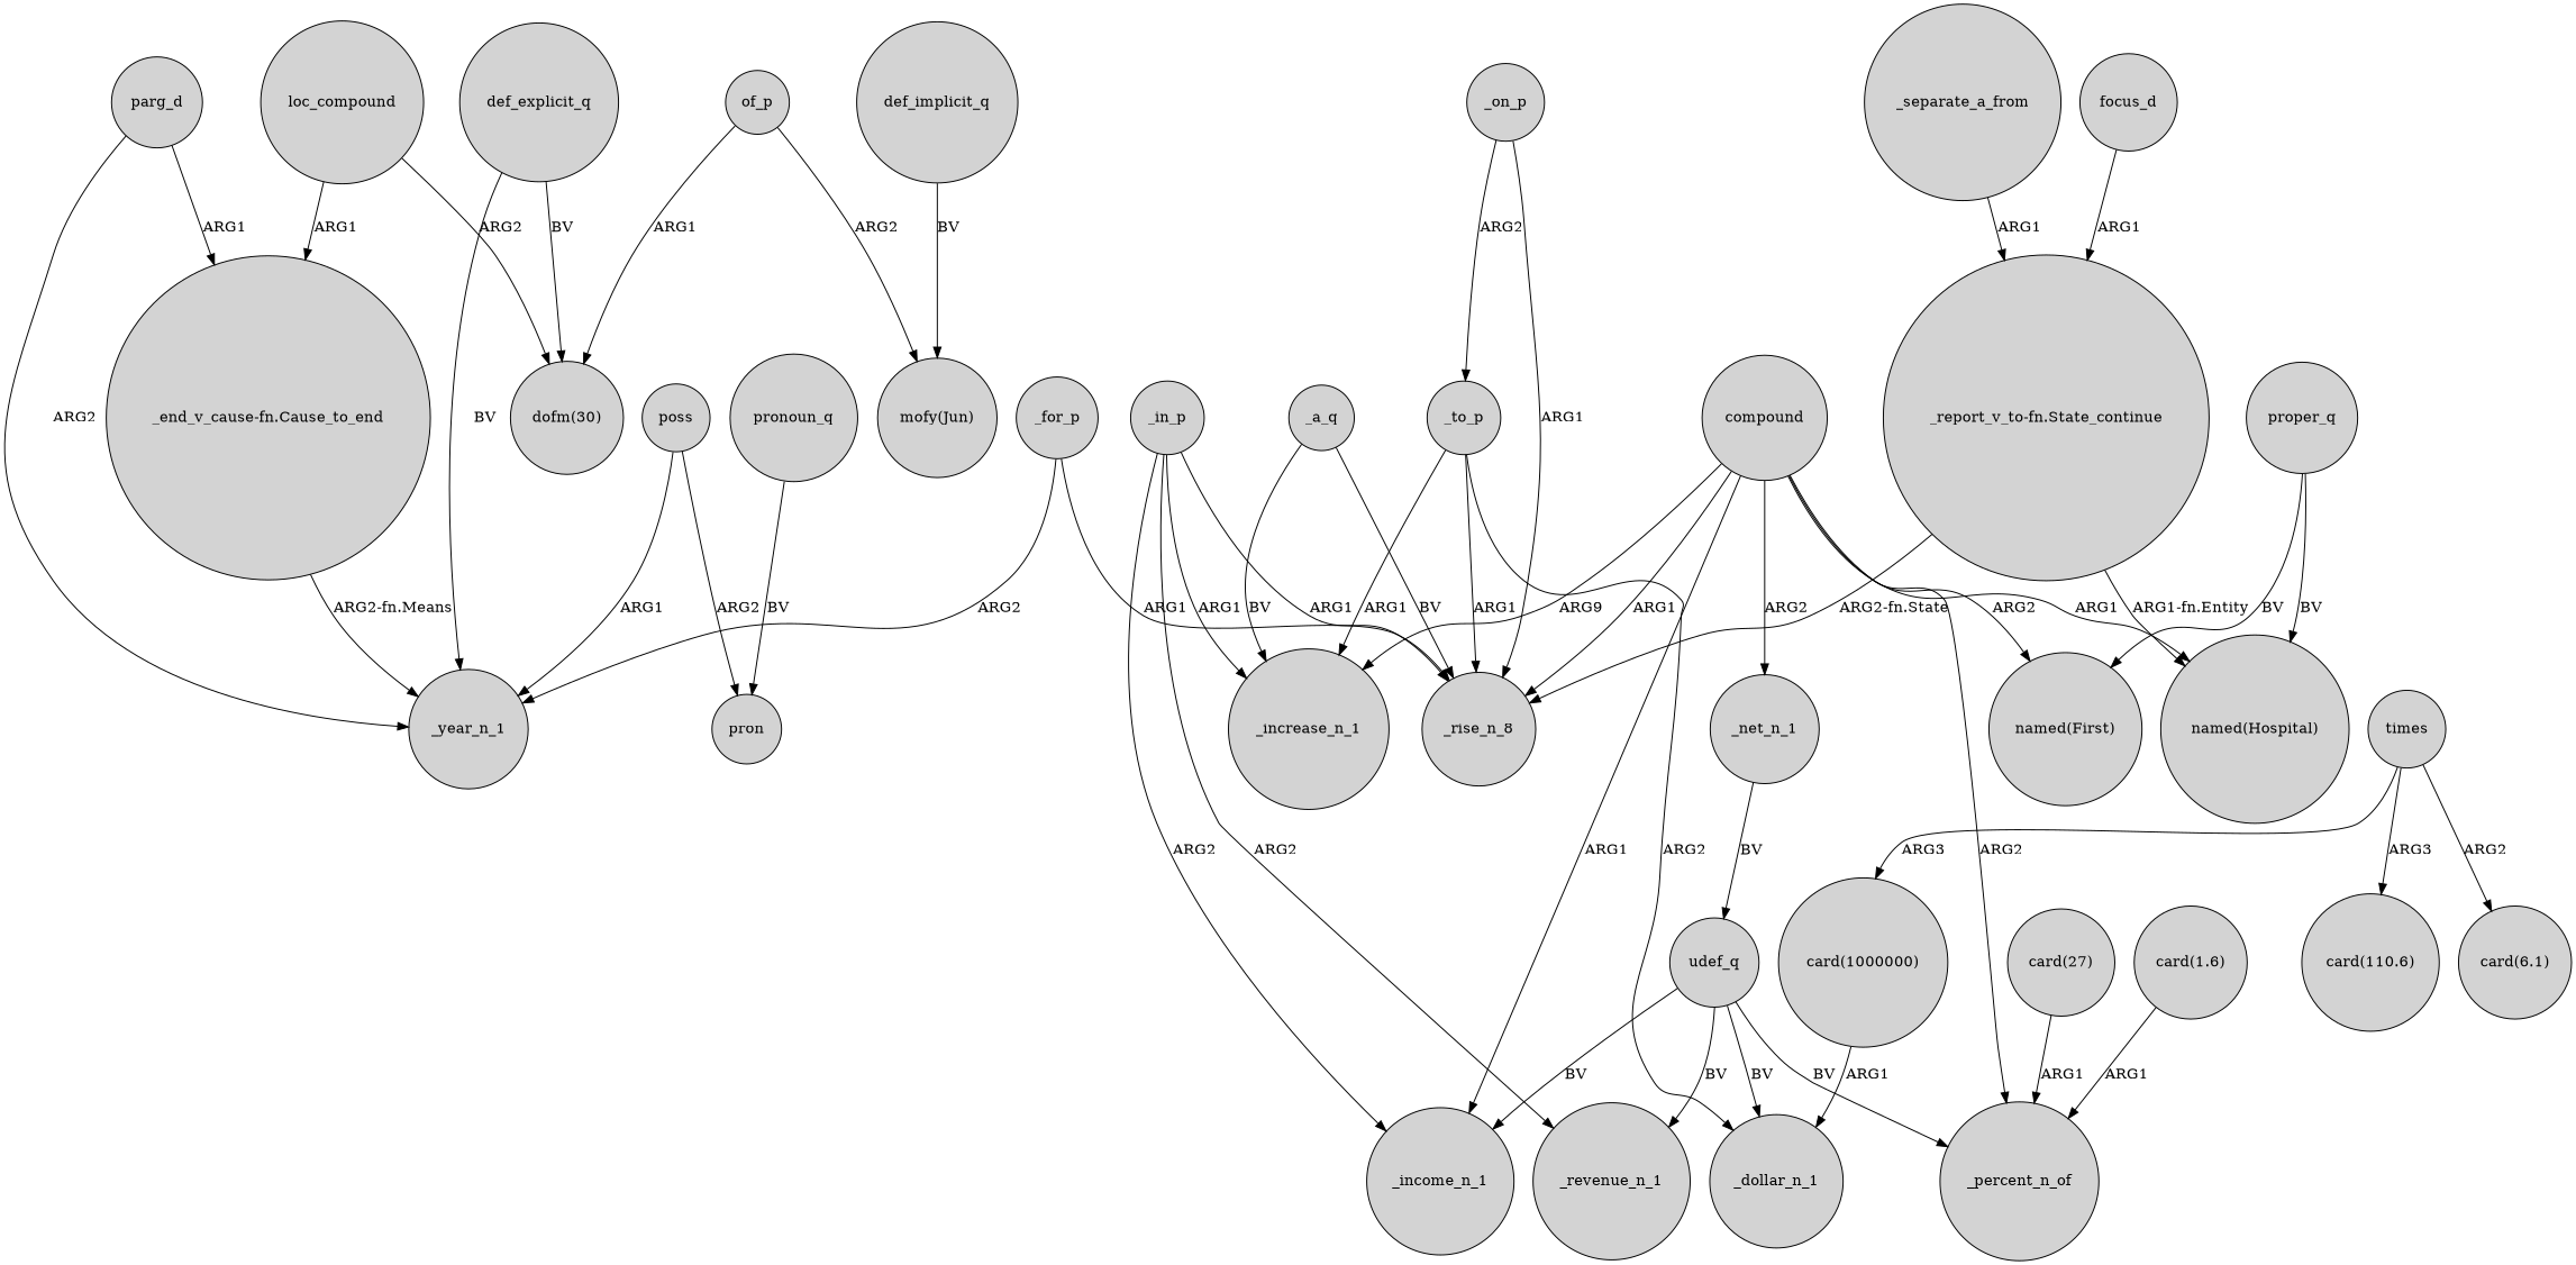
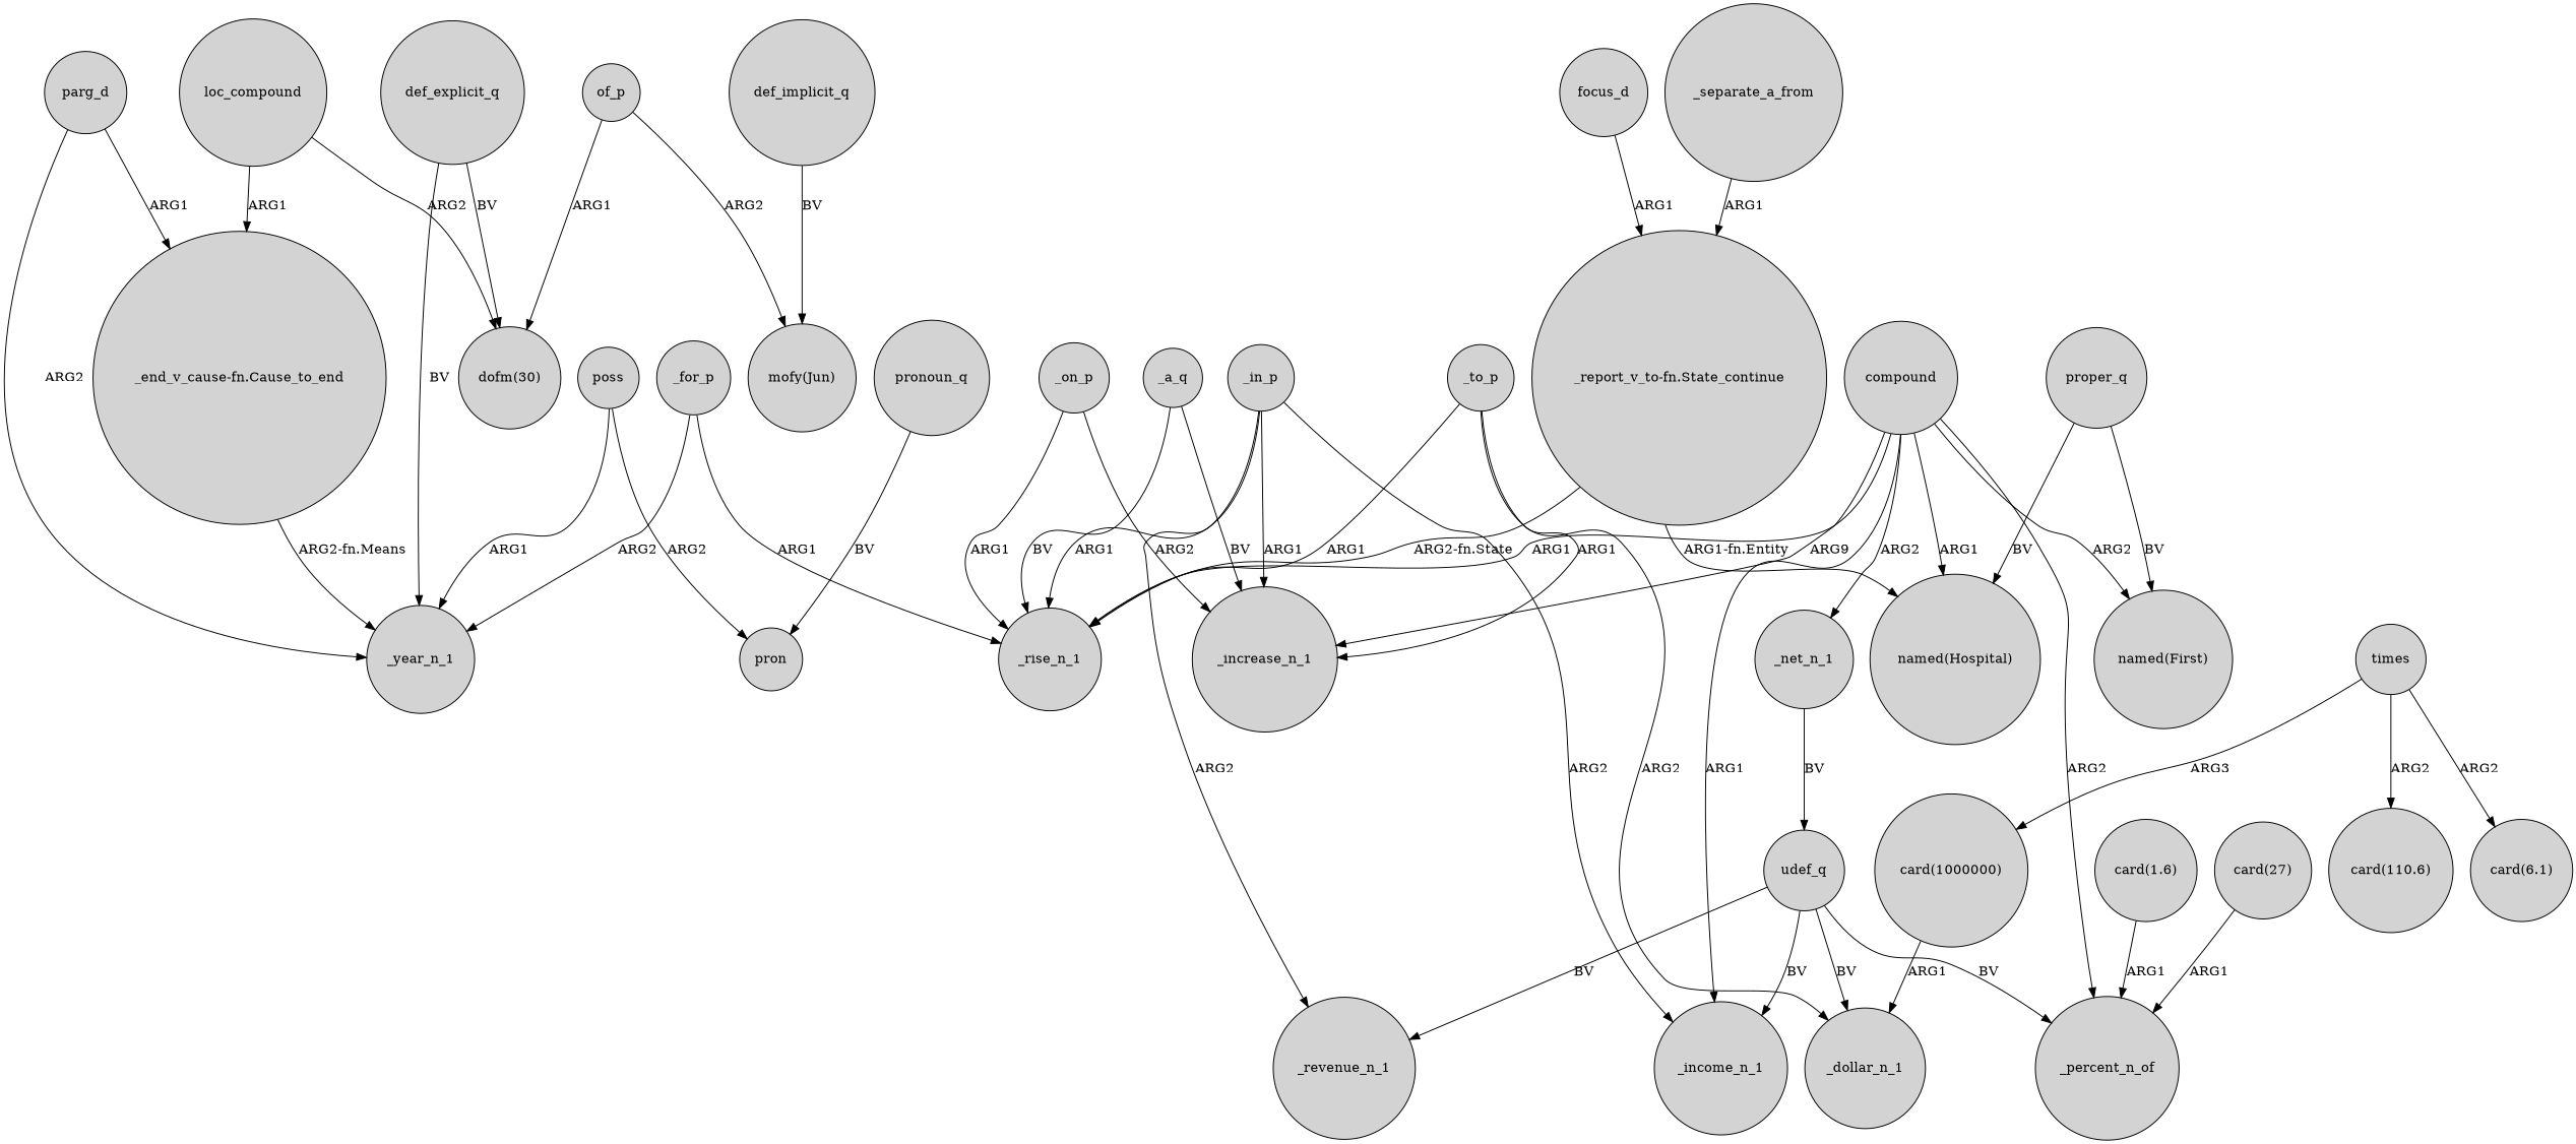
  digraph {
    node [shape=circle style=filled]
    parg_d
    "_end_v_cause-fn.Cause_to_end"
    _year_n_1
    _a_q
-   _rise_n_1 [label=_rise_n_8]
+   _rise_n_1
    _increase_n_1
    _separate_a_from
    "_report_v_to-fn.State_continue"
    "named(Hospital)"
    compound
    _net_n_1
    _income_n_1
    "named(First)"
    _percent_n_of
    udef_q
    proper_q
    _dollar_n_1
    _revenue_n_1
    _in_p
    _on_p
    _to_p
    times
    "card(1000000)"
    "card(110.6)"
    "card(6.1)"
    def_explicit_q
    "dofm(30)"
    def_implicit_q
    "mofy(Jun)"
    "card(27)"
    pronoun_q
    pron
    poss
    "card(1.6)"
    n35 [label=loc_compound]
    _for_p
    focus_d
    of_p
    parg_d -> "_end_v_cause-fn.Cause_to_end" [label=ARG1]
    parg_d -> _year_n_1 [label=ARG2]
    "_end_v_cause-fn.Cause_to_end" -> _year_n_1 [label="ARG2-fn.Means"]
    _a_q -> _rise_n_1 [label=BV]
    _a_q -> _increase_n_1 [label=BV]
    _separate_a_from -> "_report_v_to-fn.State_continue" [label=ARG1]
    "_report_v_to-fn.State_continue" -> _rise_n_1 [label="ARG2-fn.State"]
    "_report_v_to-fn.State_continue" -> "named(Hospital)" [label="ARG1-fn.Entity"]
    compound -> _rise_n_1 [label=ARG1]
    compound -> _increase_n_1 [label=ARG9]
    compound -> "named(Hospital)" [label=ARG1]
    compound -> _net_n_1 [label=ARG2]
    compound -> _income_n_1 [label=ARG1]
    compound -> "named(First)" [label=ARG2]
    compound -> _percent_n_of [label=ARG2]
    _net_n_1 -> udef_q [label=BV]
    udef_q -> _income_n_1 [label=BV]
    udef_q -> _percent_n_of [label=BV]
    udef_q -> _dollar_n_1 [label=BV]
    udef_q -> _revenue_n_1 [label=BV]
    proper_q -> "named(Hospital)" [label=BV]
    proper_q -> "named(First)" [label=BV]
    _in_p -> _rise_n_1 [label=ARG1]
    _in_p -> _increase_n_1 [label=ARG1]
    _in_p -> _income_n_1 [label=ARG2]
    _in_p -> _revenue_n_1 [label=ARG2]
    _on_p -> _rise_n_1 [label=ARG1]
-   _on_p -> _to_p [label=ARG2]
+   _on_p -> _increase_n_1 [label=ARG2]
    _to_p -> _rise_n_1 [label=ARG1]
    _to_p -> _increase_n_1 [label=ARG1]
    _to_p -> _dollar_n_1 [label=ARG2]
    times -> "card(1000000)" [label=ARG3]
-   times -> "card(110.6)" [label=ARG3]
+   times -> "card(110.6)" [label=ARG2]
    times -> "card(6.1)" [label=ARG2]
    "card(1000000)" -> _dollar_n_1 [label=ARG1]
    def_explicit_q -> _year_n_1 [label=BV]
    def_explicit_q -> "dofm(30)" [label=BV]
    def_implicit_q -> "mofy(Jun)" [label=BV]
    "card(27)" -> _percent_n_of [label=ARG1]
    pronoun_q -> pron [label=BV]
    poss -> _year_n_1 [label=ARG1]
    poss -> pron [label=ARG2]
    "card(1.6)" -> _percent_n_of [label=ARG1]
    n35 -> "_end_v_cause-fn.Cause_to_end" [label=ARG1]
    n35 -> "dofm(30)" [label=ARG2]
    _for_p -> _year_n_1 [label=ARG2]
    _for_p -> _rise_n_1 [label=ARG1]
    focus_d -> "_report_v_to-fn.State_continue" [label=ARG1]
    of_p -> "dofm(30)" [label=ARG1]
    of_p -> "mofy(Jun)" [label=ARG2]
  }
